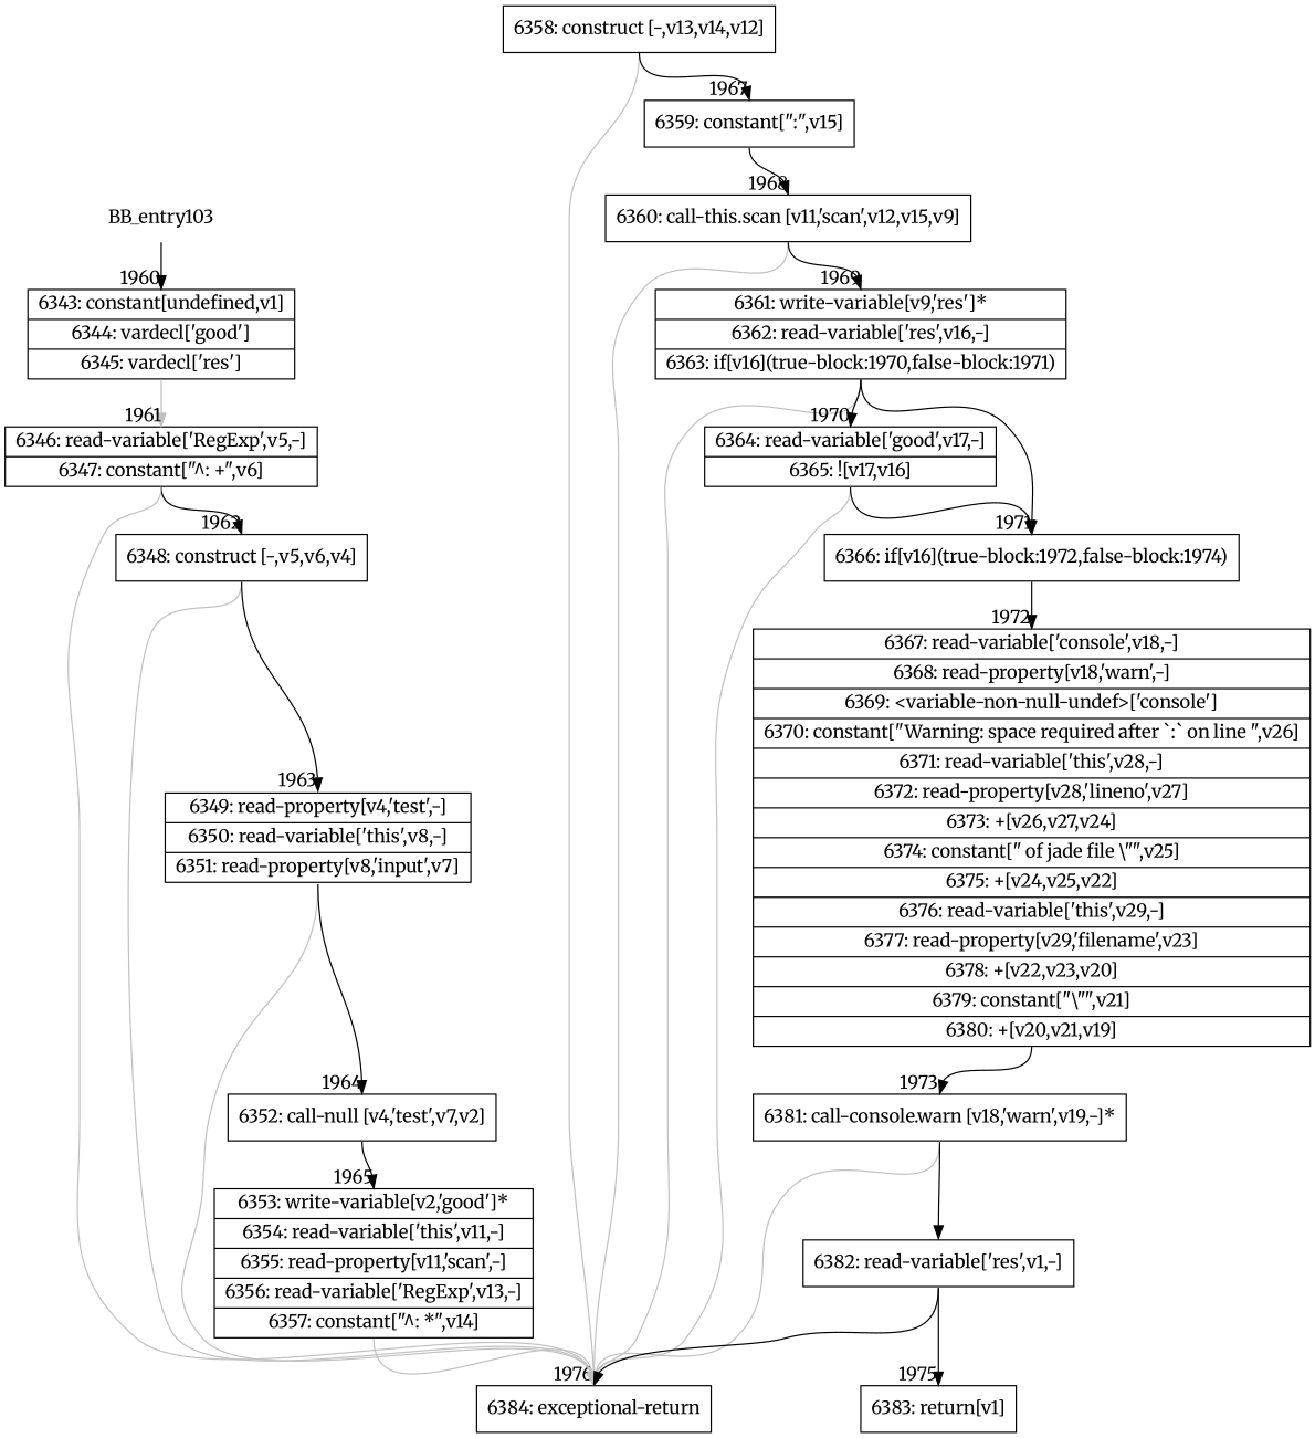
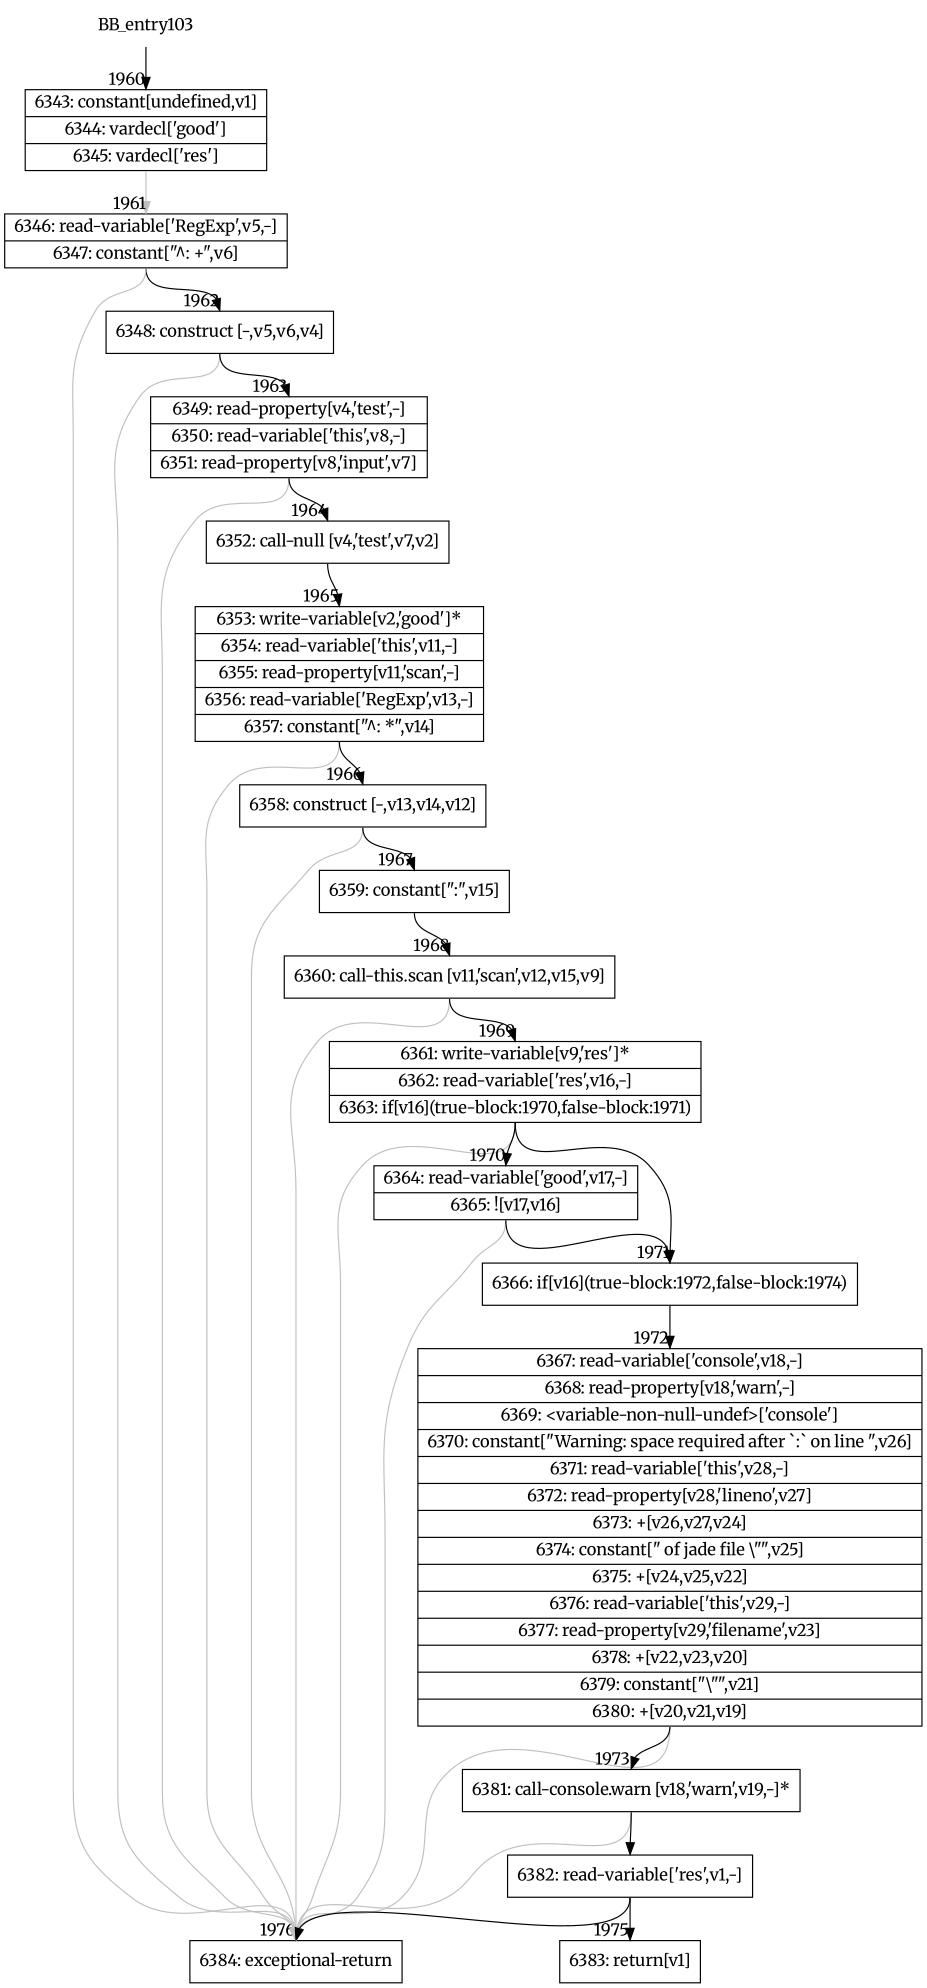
  digraph {
    fontname=Merriweather
    rankdir=TD
    node [fontname=Merriweather shape=record]
    edge [fontname=Merriweather headport=n tailport=s]
    BB_entry103 [shape=none]
    n2 [label="{6343: constant[undefined,v1]|6344: vardecl['good']|6345: vardecl['res']}"]
    n3 [label="{6346: read-variable['RegExp',v5,-]|6347: constant[\"^: +\",v6]}"]
    n4 [label="{6348: construct [-,v5,v6,v4]}"]
    n5 [label="{6384: exceptional-return}"]
    n6 [label="{6349: read-property[v4,'test',-]|6350: read-variable['this',v8,-]|6351: read-property[v8,'input',v7]}"]
    n7 [label="{6352: call-null [v4,'test',v7,v2]}"]
    n8 [label="{6353: write-variable[v2,'good']*|6354: read-variable['this',v11,-]|6355: read-property[v11,'scan',-]|6356: read-variable['RegExp',v13,-]|6357: constant[\"^: *\",v14]}"]
    n9 [label="{6358: construct [-,v13,v14,v12]}"]
    n10 [label="{6359: constant[\":\",v15]}"]
    n11 [label="{6360: call-this.scan [v11,'scan',v12,v15,v9]}"]
    n12 [label="{6361: write-variable[v9,'res']*|6362: read-variable['res',v16,-]|6363: if[v16](true-block:1970,false-block:1971)}"]
    n13 [label="{6366: if[v16](true-block:1972,false-block:1974)}"]
    n14 [label="{6364: read-variable['good',v17,-]|6365: ![v17,v16]}"]
    n15 [label="{6367: read-variable['console',v18,-]|6368: read-property[v18,'warn',-]|6369: \<variable-non-null-undef\>['console']|6370: constant[\"Warning: space required after `:` on line \",v26]|6371: read-variable['this',v28,-]|6372: read-property[v28,'lineno',v27]|6373: +[v26,v27,v24]|6374: constant[\" of jade file \\\"\",v25]|6375: +[v24,v25,v22]|6376: read-variable['this',v29,-]|6377: read-property[v29,'filename',v23]|6378: +[v22,v23,v20]|6379: constant[\"\\\"\",v21]|6380: +[v20,v21,v19]}"]
    n16 [label="{6381: call-console.warn [v18,'warn',v19,-]*}"]
    n17 [label="{6382: read-variable['res',v1,-]}"]
    n18 [label="{6383: return[v1]}"]
    BB_entry103 -> n2 [headlabel="    1960"]
    n2 -> n3 [color=gray headlabel="      1961"]
    n3 -> n4 [headlabel="      1962"]
    n3 -> n5 [color=gray headlabel="      1976"]
    n4 -> n5 [color=gray]
    n4 -> n6 [headlabel="      1963"]
    n6 -> n5 [color=gray]
    n6 -> n7 [headlabel="      1964"]
    n7 -> n8 [headlabel="      1965"]
    n8 -> n5 [color=gray]
+   n8 -> n9 [headlabel="      1966"]
    n9 -> n5 [color=gray]
    n9 -> n10 [headlabel="      1967"]
    n10 -> n11 [headlabel="      1968"]
    n11 -> n5 [color=gray]
    n11 -> n12 [headlabel="      1969"]
    n12 -> n5 [color=gray]
    n12 -> n13 [headlabel="      1971"]
    n12 -> n14 [headlabel="      1970"]
    n13 -> n15 [headlabel="      1972"]
    n14 -> n5 [color=gray]
    n14 -> n13
+   n15 -> n5 [color=gray]
    n15 -> n16 [headlabel="      1973"]
    n16 -> n5 [color=gray]
    n16 -> n17
    n17 -> n5 [color=black]
    n17 -> n18 [headlabel="      1975"]
  }
